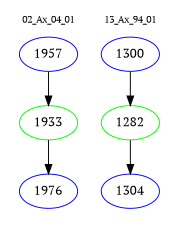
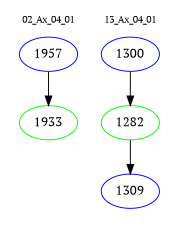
  digraph {
    fontname="PT Serif"
    node [color=blue fontname="PT Serif"]
    edge [color=black fontname="PT Serif"]
    n1 [label=1957]
    n2 [color=green label=1933]
-   n3 [label=1976]
    n4 [label=1300]
    n5 [color=green label=1282]
-   n6 [label=1304]
+   n6 [label=1309]
    subgraph cluster_1 {
      color=white
      fontsize=10
      label="02_Ax_04_01"
      n1
      n2
-     n3
    }
    subgraph cluster_2 {
      color=white
      fontsize=10
-     label="13_Ax_94_01"
+     label="13_Ax_04_01"
      n4
      n5
      n6
    }
    n1 -> n2
-   n2 -> n3
    n4 -> n5
    n5 -> n6
  }
